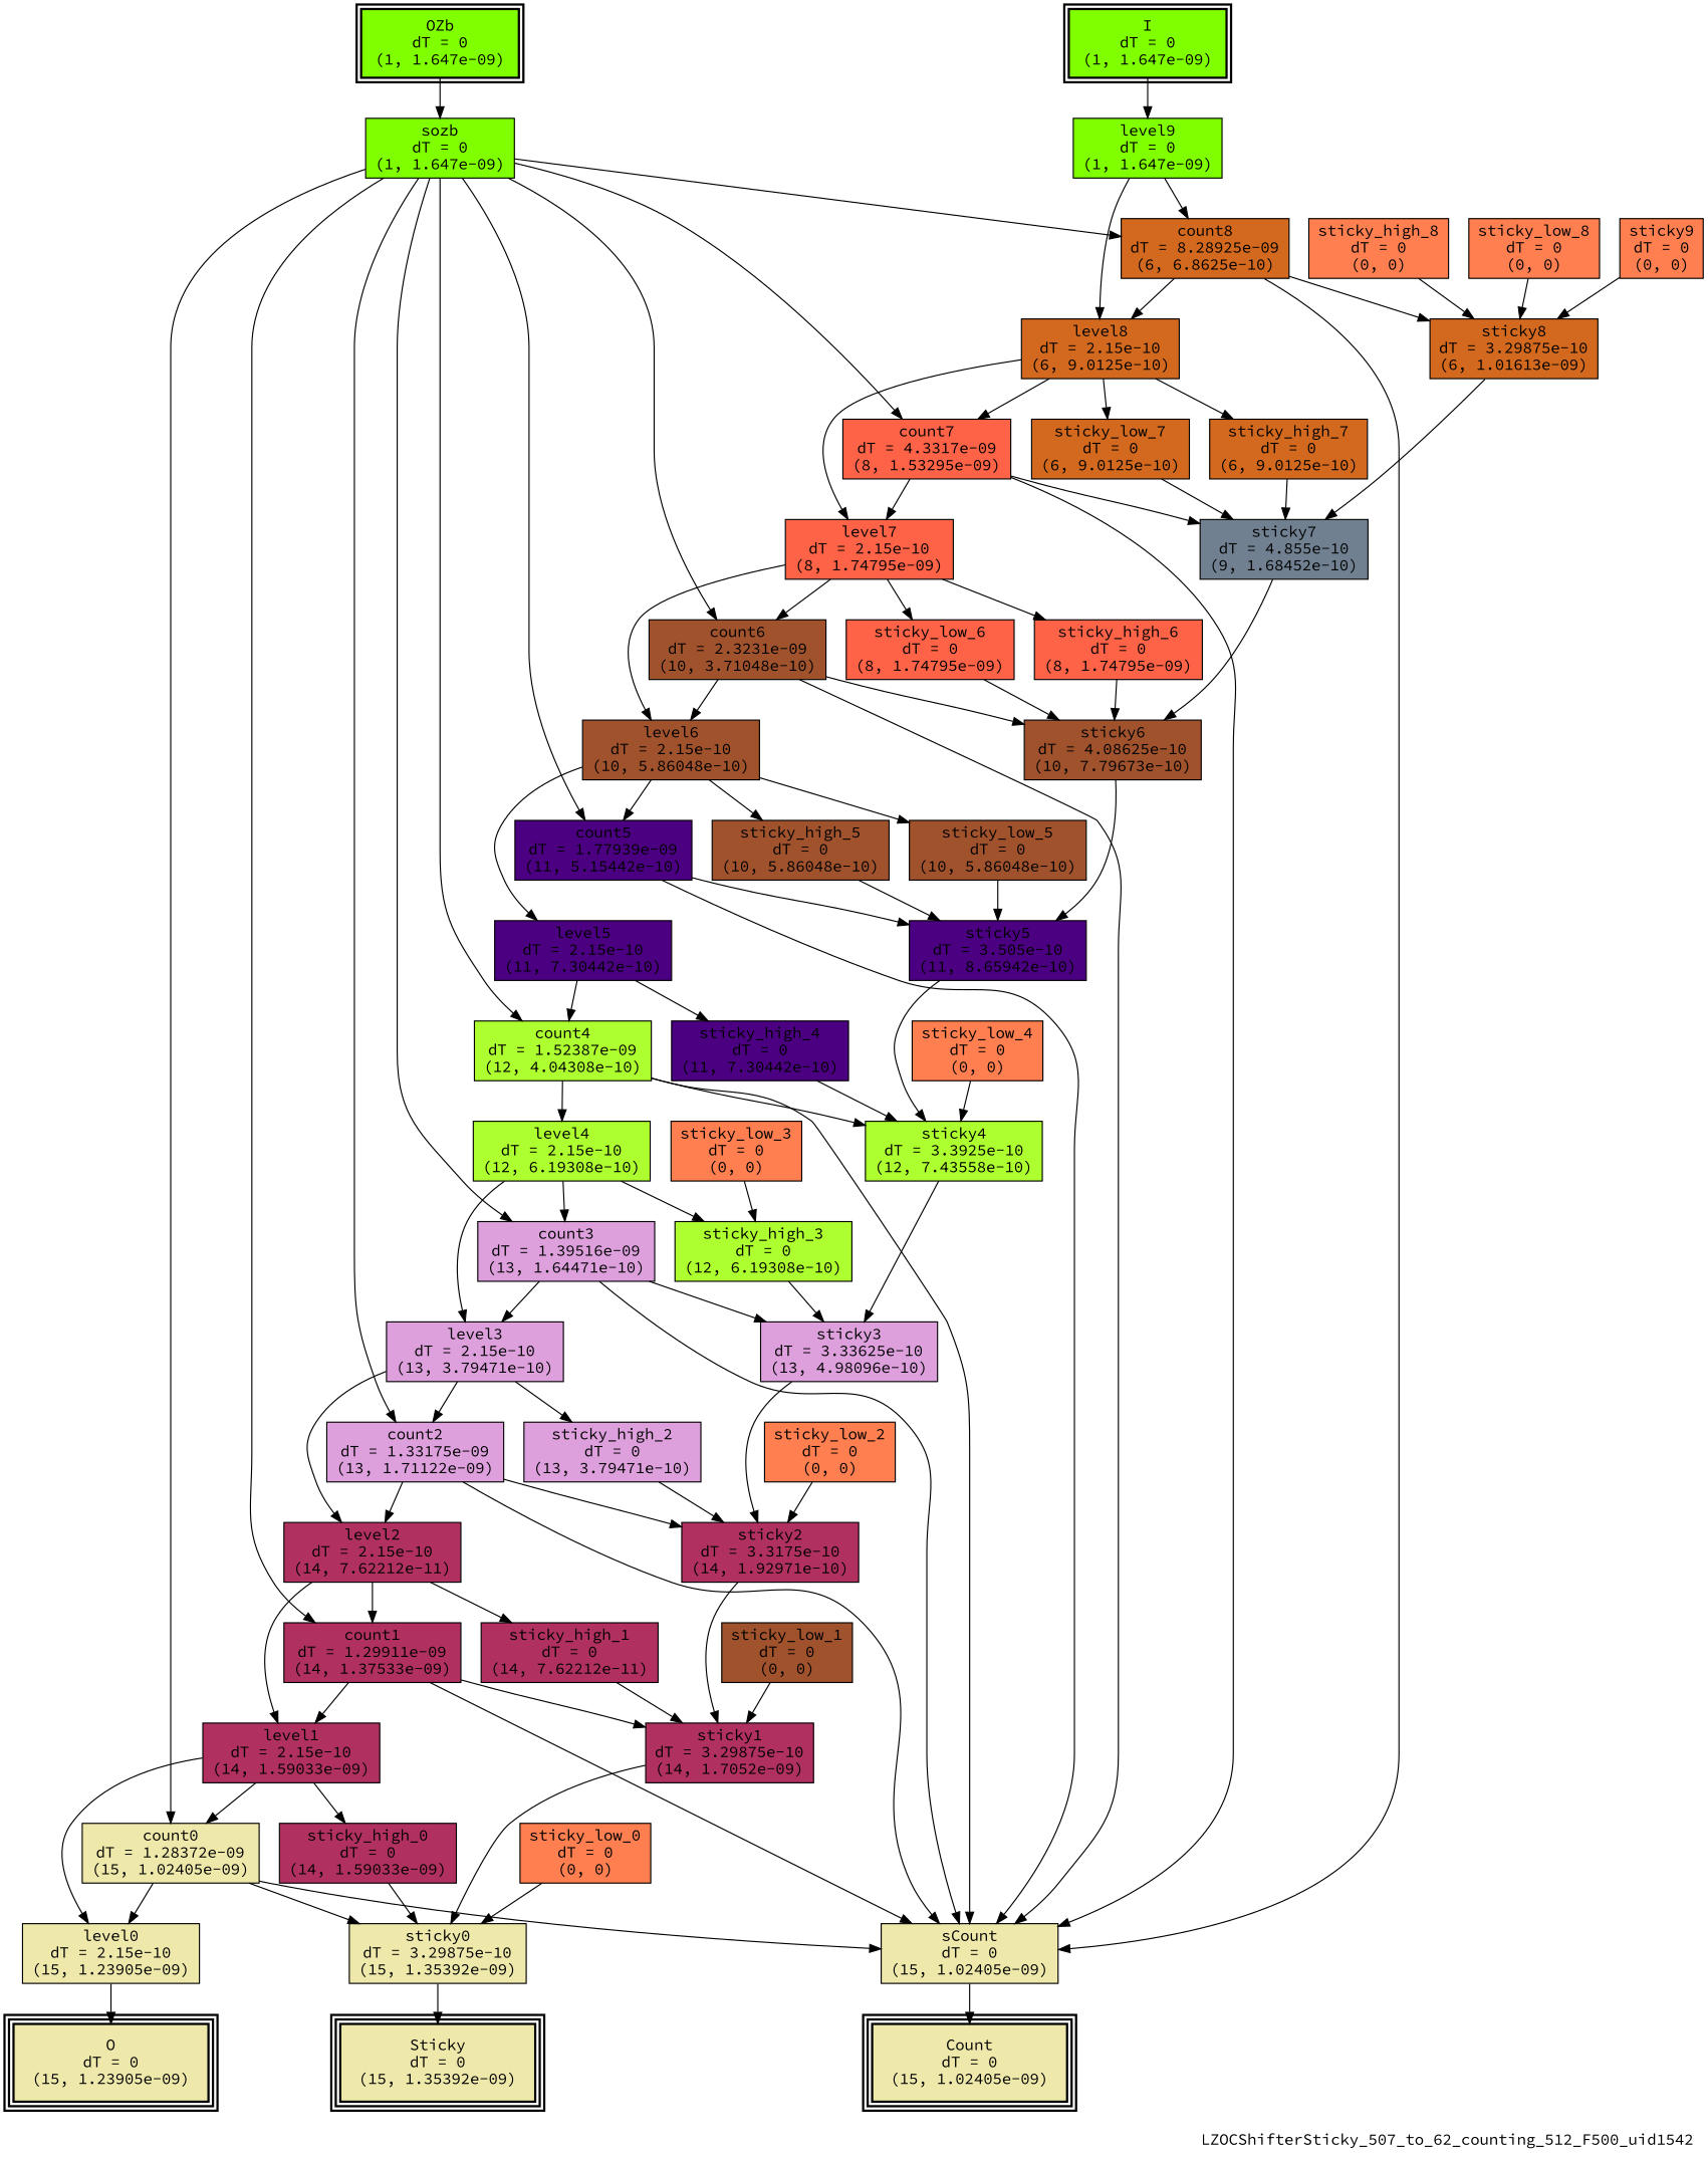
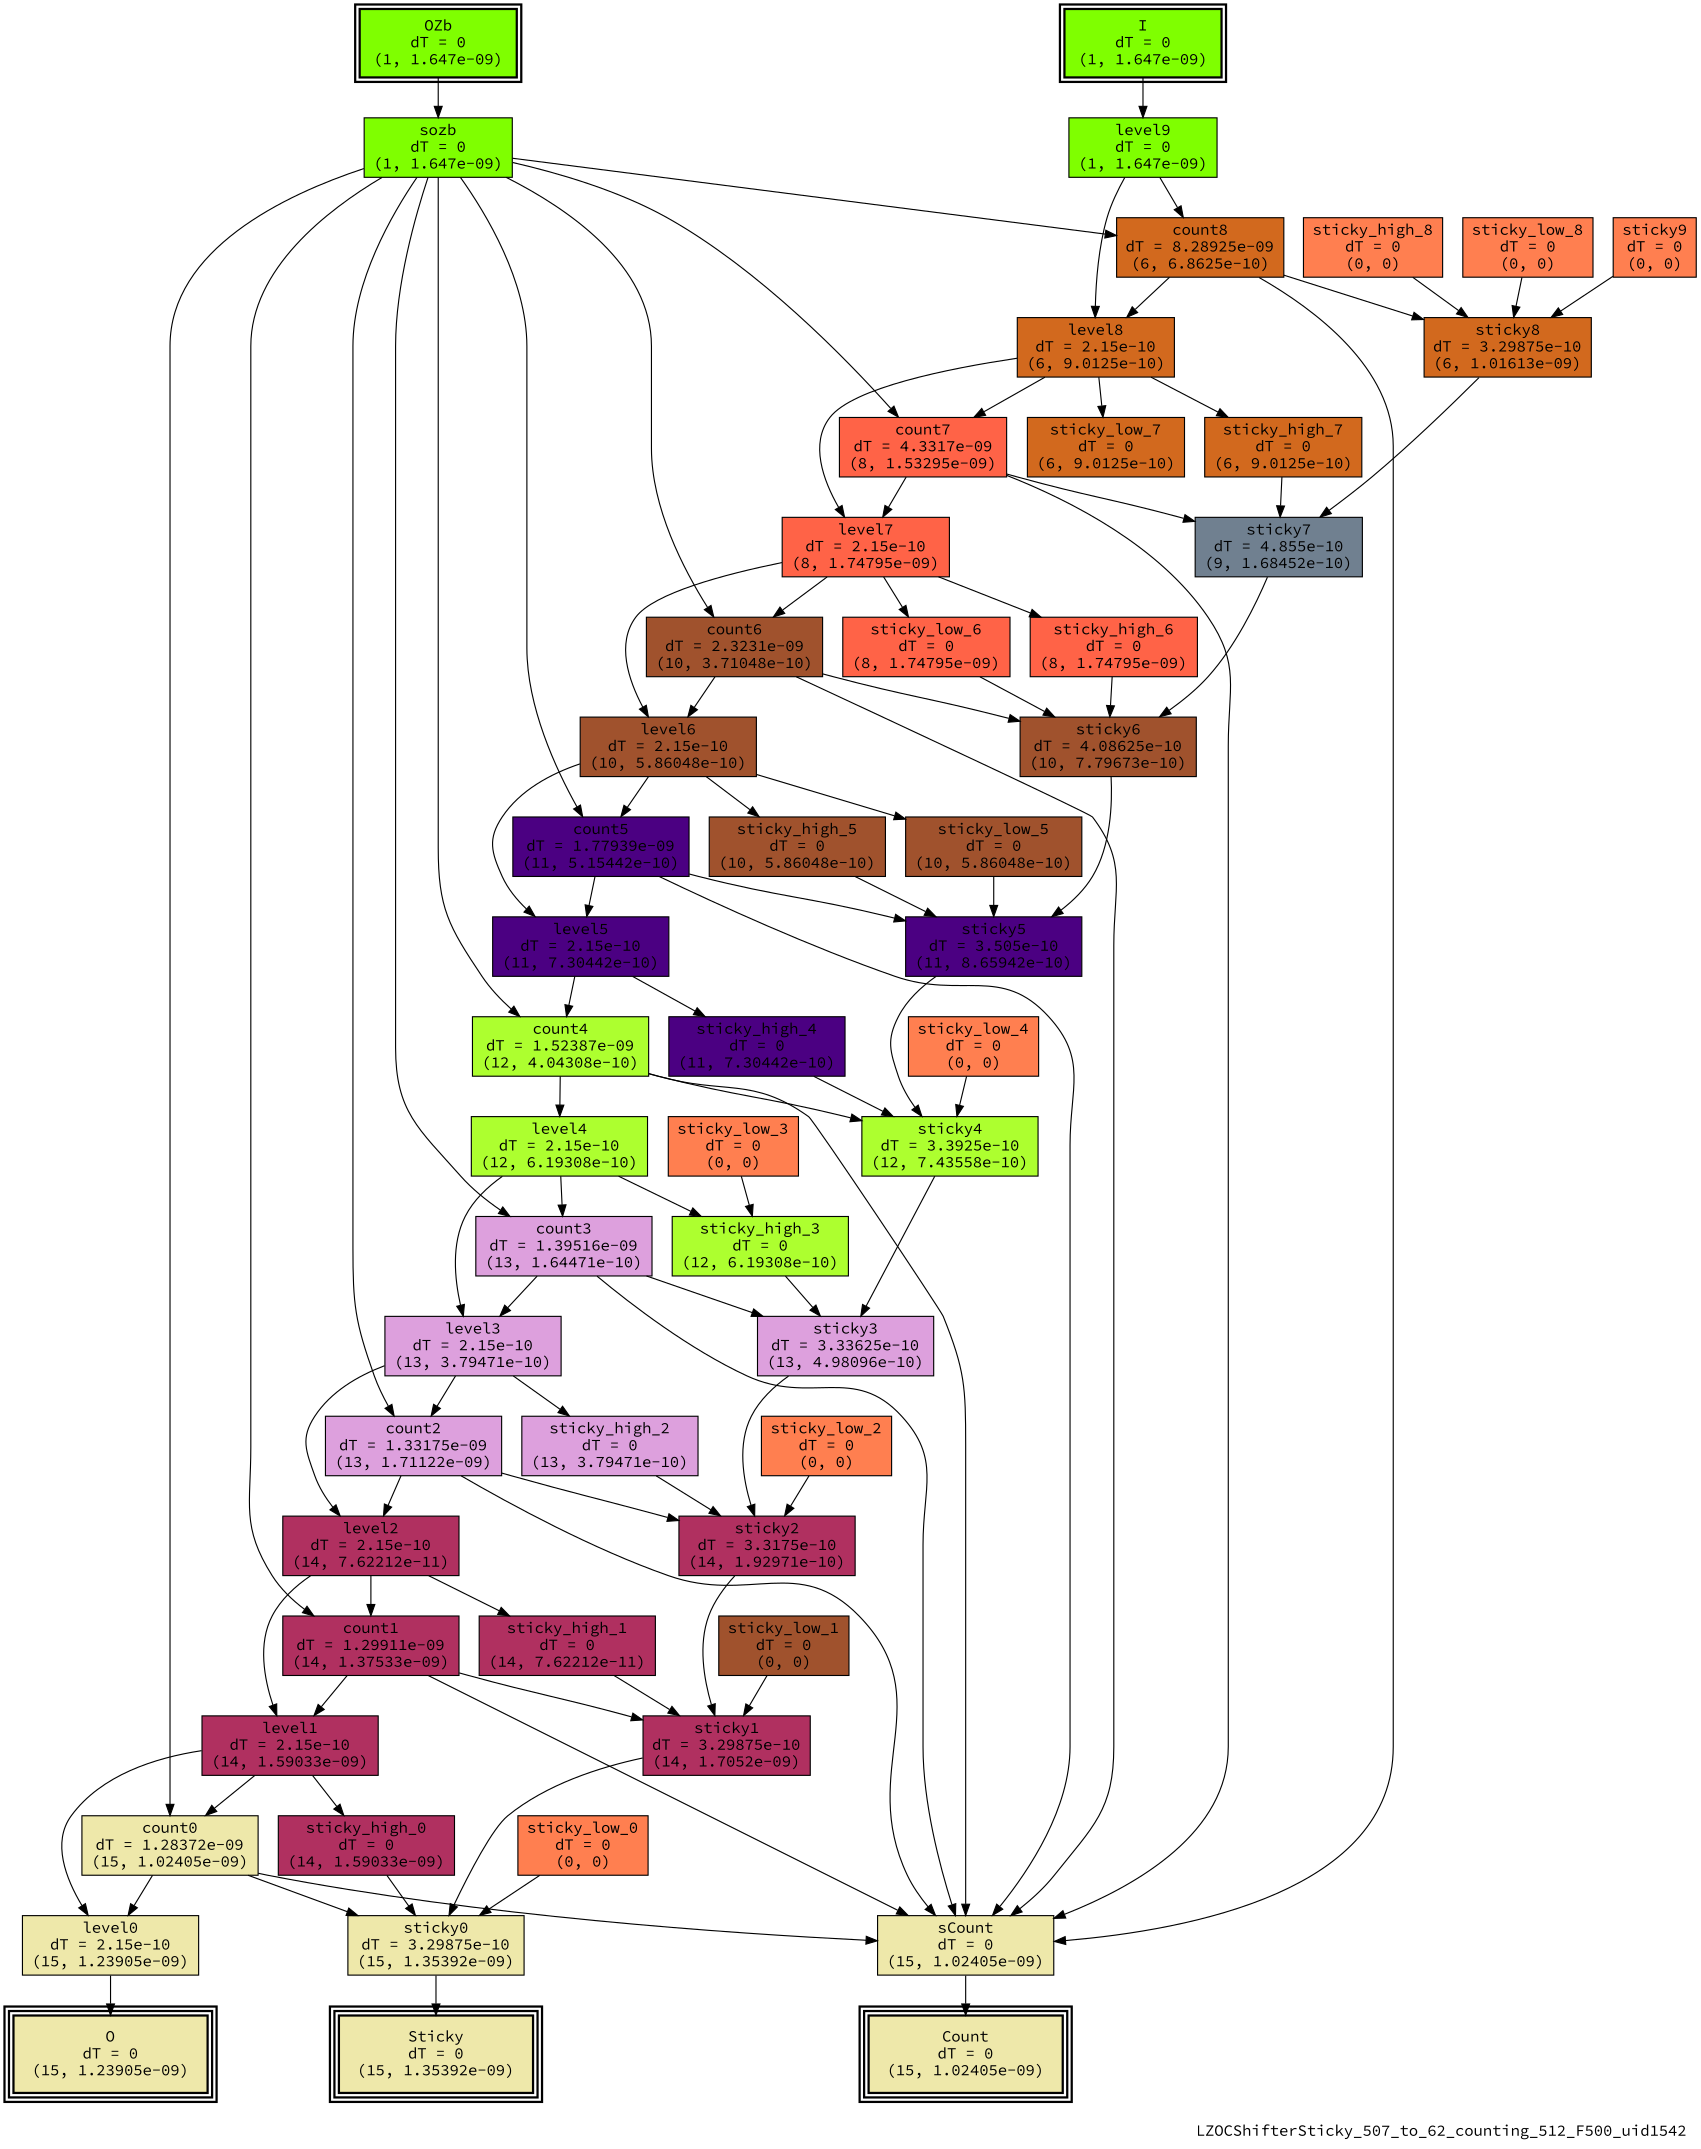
  digraph {
    fontname="Source Code Pro"
    label=LZOCShifterSticky_507_to_62_counting_512_F500_uid1542
    labeljust=right
    labelloc=bottom
    nodesep=0.25
    ranksep=0.5
    node [color=black fillcolor=palegoldenrod fontname="Source Code Pro" peripheries=1 shape=box style=filled]
    edge [arrowhead=normal arrowsize=1.0 arrowtail=normal color=black dir=forward fontname="Source Code Pro"]
    n1 [fillcolor=chartreuse label="I\ndT = 0\n(1, 1.647e-09)" peripheries=2 style="bold, filled"]
    n2 [fillcolor=chartreuse label="OZb\ndT = 0\n(1, 1.647e-09)" peripheries=2 style="bold, filled"]
    n3 [label="Count\ndT = 0\n(15, 1.02405e-09)" peripheries=3 style="bold, filled"]
    n4 [label="O\ndT = 0\n(15, 1.23905e-09)" peripheries=3 style="bold, filled"]
    n5 [label="Sticky\ndT = 0\n(15, 1.35392e-09)" peripheries=3 style="bold, filled"]
    n6 [fillcolor=chartreuse label="level9\ndT = 0\n(1, 1.647e-09)"]
    n7 [fillcolor=chartreuse label="sozb\ndT = 0\n(1, 1.647e-09)"]
    n8 [fillcolor=chocolate label="count8\ndT = 8.28925e-09\n(6, 6.8625e-10)"]
    n9 [fillcolor=chocolate label="level8\ndT = 2.15e-10\n(6, 9.0125e-10)"]
    n10 [fillcolor=tomato label="count7\ndT = 4.3317e-09\n(8, 1.53295e-09)"]
    n11 [fillcolor=sienna label="count6\ndT = 2.3231e-09\n(10, 3.71048e-10)"]
    n12 [fillcolor=indigo label="count5\ndT = 1.77939e-09\n(11, 5.15442e-10)"]
    n13 [fillcolor=greenyellow label="count4\ndT = 1.52387e-09\n(12, 4.04308e-10)"]
    n14 [fillcolor=plum label="count3\ndT = 1.39516e-09\n(13, 1.64471e-10)"]
    n15 [fillcolor=plum label="count2\ndT = 1.33175e-09\n(13, 1.71122e-09)"]
    n16 [fillcolor=maroon label="count1\ndT = 1.29911e-09\n(14, 1.37533e-09)"]
    n17 [label="count0\ndT = 1.28372e-09\n(15, 1.02405e-09)"]
    n18 [fillcolor=chocolate label="sticky8\ndT = 3.29875e-10\n(6, 1.01613e-09)"]
    n19 [label="sCount\ndT = 0\n(15, 1.02405e-09)"]
    n20 [fillcolor=tomato label="level7\ndT = 2.15e-10\n(8, 1.74795e-09)"]
    n21 [fillcolor=chocolate label="sticky_high_7\ndT = 0\n(6, 9.0125e-10)"]
    n22 [fillcolor=chocolate label="sticky_low_7\ndT = 0\n(6, 9.0125e-10)"]
    n23 [fillcolor=slategray label="sticky7\ndT = 4.855e-10\n(9, 1.68452e-10)"]
    n24 [fillcolor=sienna label="level6\ndT = 2.15e-10\n(10, 5.86048e-10)"]
    n25 [fillcolor=sienna label="sticky6\ndT = 4.08625e-10\n(10, 7.79673e-10)"]
    n26 [fillcolor=indigo label="level5\ndT = 2.15e-10\n(11, 7.30442e-10)"]
    n27 [fillcolor=indigo label="sticky5\ndT = 3.505e-10\n(11, 8.65942e-10)"]
    n28 [fillcolor=greenyellow label="level4\ndT = 2.15e-10\n(12, 6.19308e-10)"]
    n29 [fillcolor=greenyellow label="sticky4\ndT = 3.3925e-10\n(12, 7.43558e-10)"]
    n30 [fillcolor=plum label="level3\ndT = 2.15e-10\n(13, 3.79471e-10)"]
    n31 [fillcolor=plum label="sticky3\ndT = 3.33625e-10\n(13, 4.98096e-10)"]
    n32 [fillcolor=maroon label="level2\ndT = 2.15e-10\n(14, 7.62212e-11)"]
    n33 [fillcolor=maroon label="sticky2\ndT = 3.3175e-10\n(14, 1.92971e-10)"]
    n34 [fillcolor=maroon label="level1\ndT = 2.15e-10\n(14, 1.59033e-09)"]
    n35 [fillcolor=maroon label="sticky1\ndT = 3.29875e-10\n(14, 1.7052e-09)"]
    n36 [label="level0\ndT = 2.15e-10\n(15, 1.23905e-09)"]
    n37 [label="sticky0\ndT = 3.29875e-10\n(15, 1.35392e-09)"]
    n38 [fillcolor=coral label="sticky9\ndT = 0\n(0, 0)"]
    n39 [fillcolor=tomato label="sticky_high_6\ndT = 0\n(8, 1.74795e-09)"]
    n40 [fillcolor=tomato label="sticky_low_6\ndT = 0\n(8, 1.74795e-09)"]
    n41 [fillcolor=coral label="sticky_high_8\ndT = 0\n(0, 0)"]
    n42 [fillcolor=coral label="sticky_low_8\ndT = 0\n(0, 0)"]
    n43 [fillcolor=sienna label="sticky_high_5\ndT = 0\n(10, 5.86048e-10)"]
    n44 [fillcolor=sienna label="sticky_low_5\ndT = 0\n(10, 5.86048e-10)"]
    n45 [fillcolor=indigo label="sticky_high_4\ndT = 0\n(11, 7.30442e-10)"]
    n46 [fillcolor=greenyellow label="sticky_high_3\ndT = 0\n(12, 6.19308e-10)"]
    n47 [fillcolor=plum label="sticky_high_2\ndT = 0\n(13, 3.79471e-10)"]
    n48 [fillcolor=coral label="sticky_low_4\ndT = 0\n(0, 0)"]
    n49 [fillcolor=maroon label="sticky_high_1\ndT = 0\n(14, 7.62212e-11)"]
    n50 [fillcolor=coral label="sticky_low_3\ndT = 0\n(0, 0)"]
    n51 [fillcolor=maroon label="sticky_high_0\ndT = 0\n(14, 1.59033e-09)"]
    n52 [fillcolor=coral label="sticky_low_2\ndT = 0\n(0, 0)"]
    n53 [fillcolor=sienna label="sticky_low_1\ndT = 0\n(0, 0)"]
    n54 [fillcolor=coral label="sticky_low_0\ndT = 0\n(0, 0)"]
    subgraph sub_1 {
      rank=same
      n1
      n2
    }
    subgraph sub_2 {
      rank=same
      n3
      n4
      n5
    }
    n1 -> n6
    n2 -> n7
    n6 -> n8
    n6 -> n9
    n7 -> n8
    n7 -> n10
    n7 -> n11
    n7 -> n12
    n7 -> n13
    n7 -> n14
    n7 -> n15
    n7 -> n16
    n7 -> n17
    n8 -> n9
    n8 -> n18
    n8 -> n19
    n9 -> n10
    n9 -> n20
    n9 -> n21
    n9 -> n22
    n10 -> n19
    n10 -> n20
    n10 -> n23
    n11 -> n19
    n11 -> n24
    n11 -> n25
    n12 -> n19
+   n12 -> n26
    n12 -> n27
    n13 -> n19
    n13 -> n28
    n13 -> n29
    n14 -> n19
    n14 -> n30
    n14 -> n31
    n15 -> n19
    n15 -> n32
    n15 -> n33
    n16 -> n19
    n16 -> n34
    n16 -> n35
    n17 -> n19
    n17 -> n36
    n17 -> n37
    n18 -> n23
    n19 -> n3
    n20 -> n11
    n20 -> n24
    n20 -> n39
    n20 -> n40
    n21 -> n23
-   n22 -> n23
    n23 -> n25
    n24 -> n12
    n24 -> n26
    n24 -> n43
    n24 -> n44
    n25 -> n27
    n26 -> n13
    n26 -> n45
    n27 -> n29
    n28 -> n14
    n28 -> n30
    n28 -> n46
    n29 -> n31
    n30 -> n15
    n30 -> n32
    n30 -> n47
    n31 -> n33
    n32 -> n16
    n32 -> n34
    n32 -> n49
    n33 -> n35
    n34 -> n17
    n34 -> n36
    n34 -> n51
    n35 -> n37
    n36 -> n4
    n37 -> n5
    n38 -> n18
    n39 -> n25
    n40 -> n25
    n41 -> n18
    n42 -> n18
    n43 -> n27
    n44 -> n27
    n45 -> n29
    n46 -> n31
    n47 -> n33
    n48 -> n29
    n49 -> n35
    n50 -> n46
    n51 -> n37
    n52 -> n33
    n53 -> n35
    n54 -> n37
  }
